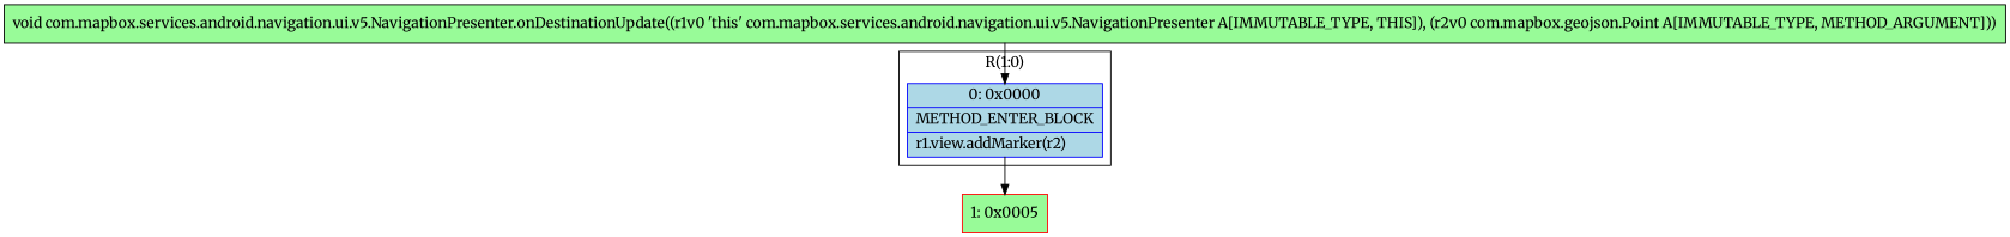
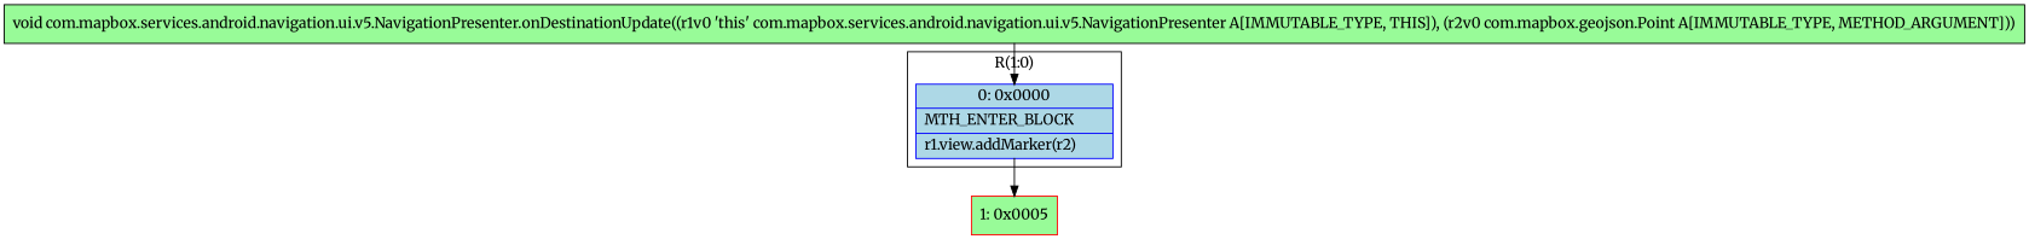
  digraph {
    fontname=Merriweather
    node [shape=record style=filled fillcolor=palegreen fontname=Merriweather]
    edge [fontname=Merriweather]
-   n1 [color=blue label="{0\:\ 0x0000|METHOD_ENTER_BLOCK\l|r1.view.addMarker(r2)\l}" fillcolor=lightblue]
+   n1 [color=blue label="{0\:\ 0x0000|MTH_ENTER_BLOCK\l|r1.view.addMarker(r2)\l}" fillcolor=lightblue]
    n2 [color=red label="{1\:\ 0x0005}"]
    n3 [label="{void com.mapbox.services.android.navigation.ui.v5.NavigationPresenter.onDestinationUpdate((r1v0 'this' com.mapbox.services.android.navigation.ui.v5.NavigationPresenter A[IMMUTABLE_TYPE, THIS]), (r2v0 com.mapbox.geojson.Point A[IMMUTABLE_TYPE, METHOD_ARGUMENT])) }"]
    subgraph cluster_1 {
      label="R(1:0)"
      n1
    }
    n1 -> n2
    n3 -> n1
  }
